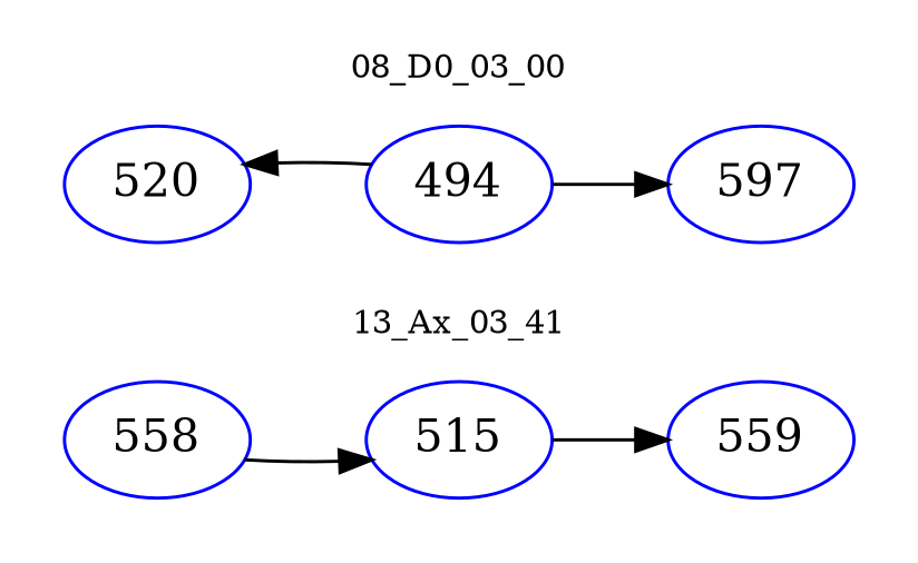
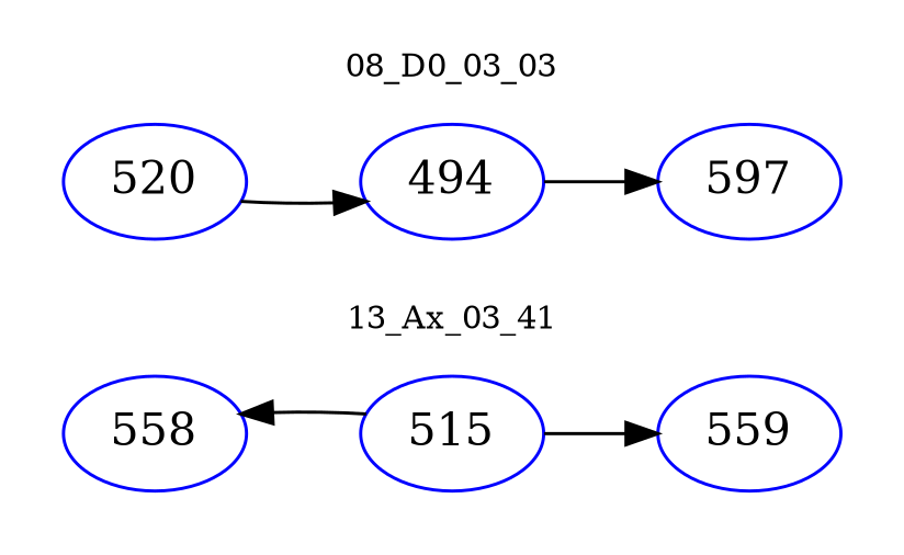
  digraph {
    rankdir=LR
    node [color=blue]
    edge [color=black]
    n1 [label=558]
    n2 [label=515]
    n3 [label=559]
    n4 [label=520]
    n5 [label=494]
    n6 [label=597]
    subgraph cluster_1 {
      color=white
      fontsize=10
      label="13_Ax_03_41"
      n1
      n2
      n3
    }
    subgraph cluster_2 {
      color=white
      fontsize=10
-     label="08_D0_03_00"
+     label="08_D0_03_03"
      n4
      n5
      n6
    }
-   n1 -> n2
+   n2 -> n1
    n2 -> n3
-   n5 -> n4
+   n4 -> n5
    n5 -> n6
  }
